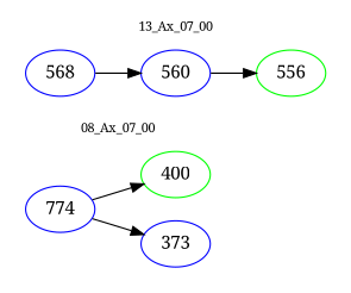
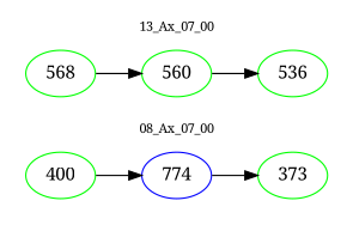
  digraph {
    fontname="Noto Serif"
    rankdir=LR
    node [color=green fontname="Noto Serif"]
    edge [color=black fontname="Noto Serif"]
    n1 [color=blue label=774]
-   n2 [color=blue label=373]
+   n2 [label=373]
    n3 [label=400]
-   n4 [color=blue label=560]
-   n5 [label=556]
-   n6 [color=blue label=568]
+   n4 [label=560]
+   n5 [label=536]
+   n6 [label=568]
    subgraph cluster_1 {
      color=white
      fontsize=10
      label="08_Ax_07_00"
      n1
      n2
      n3
    }
    subgraph cluster_2 {
      color=white
      fontsize=10
      label="13_Ax_07_00"
      n4
      n5
      n6
    }
    n1 -> n2
-   n1 -> n3
+   n3 -> n1
    n4 -> n5
    n6 -> n4
  }
